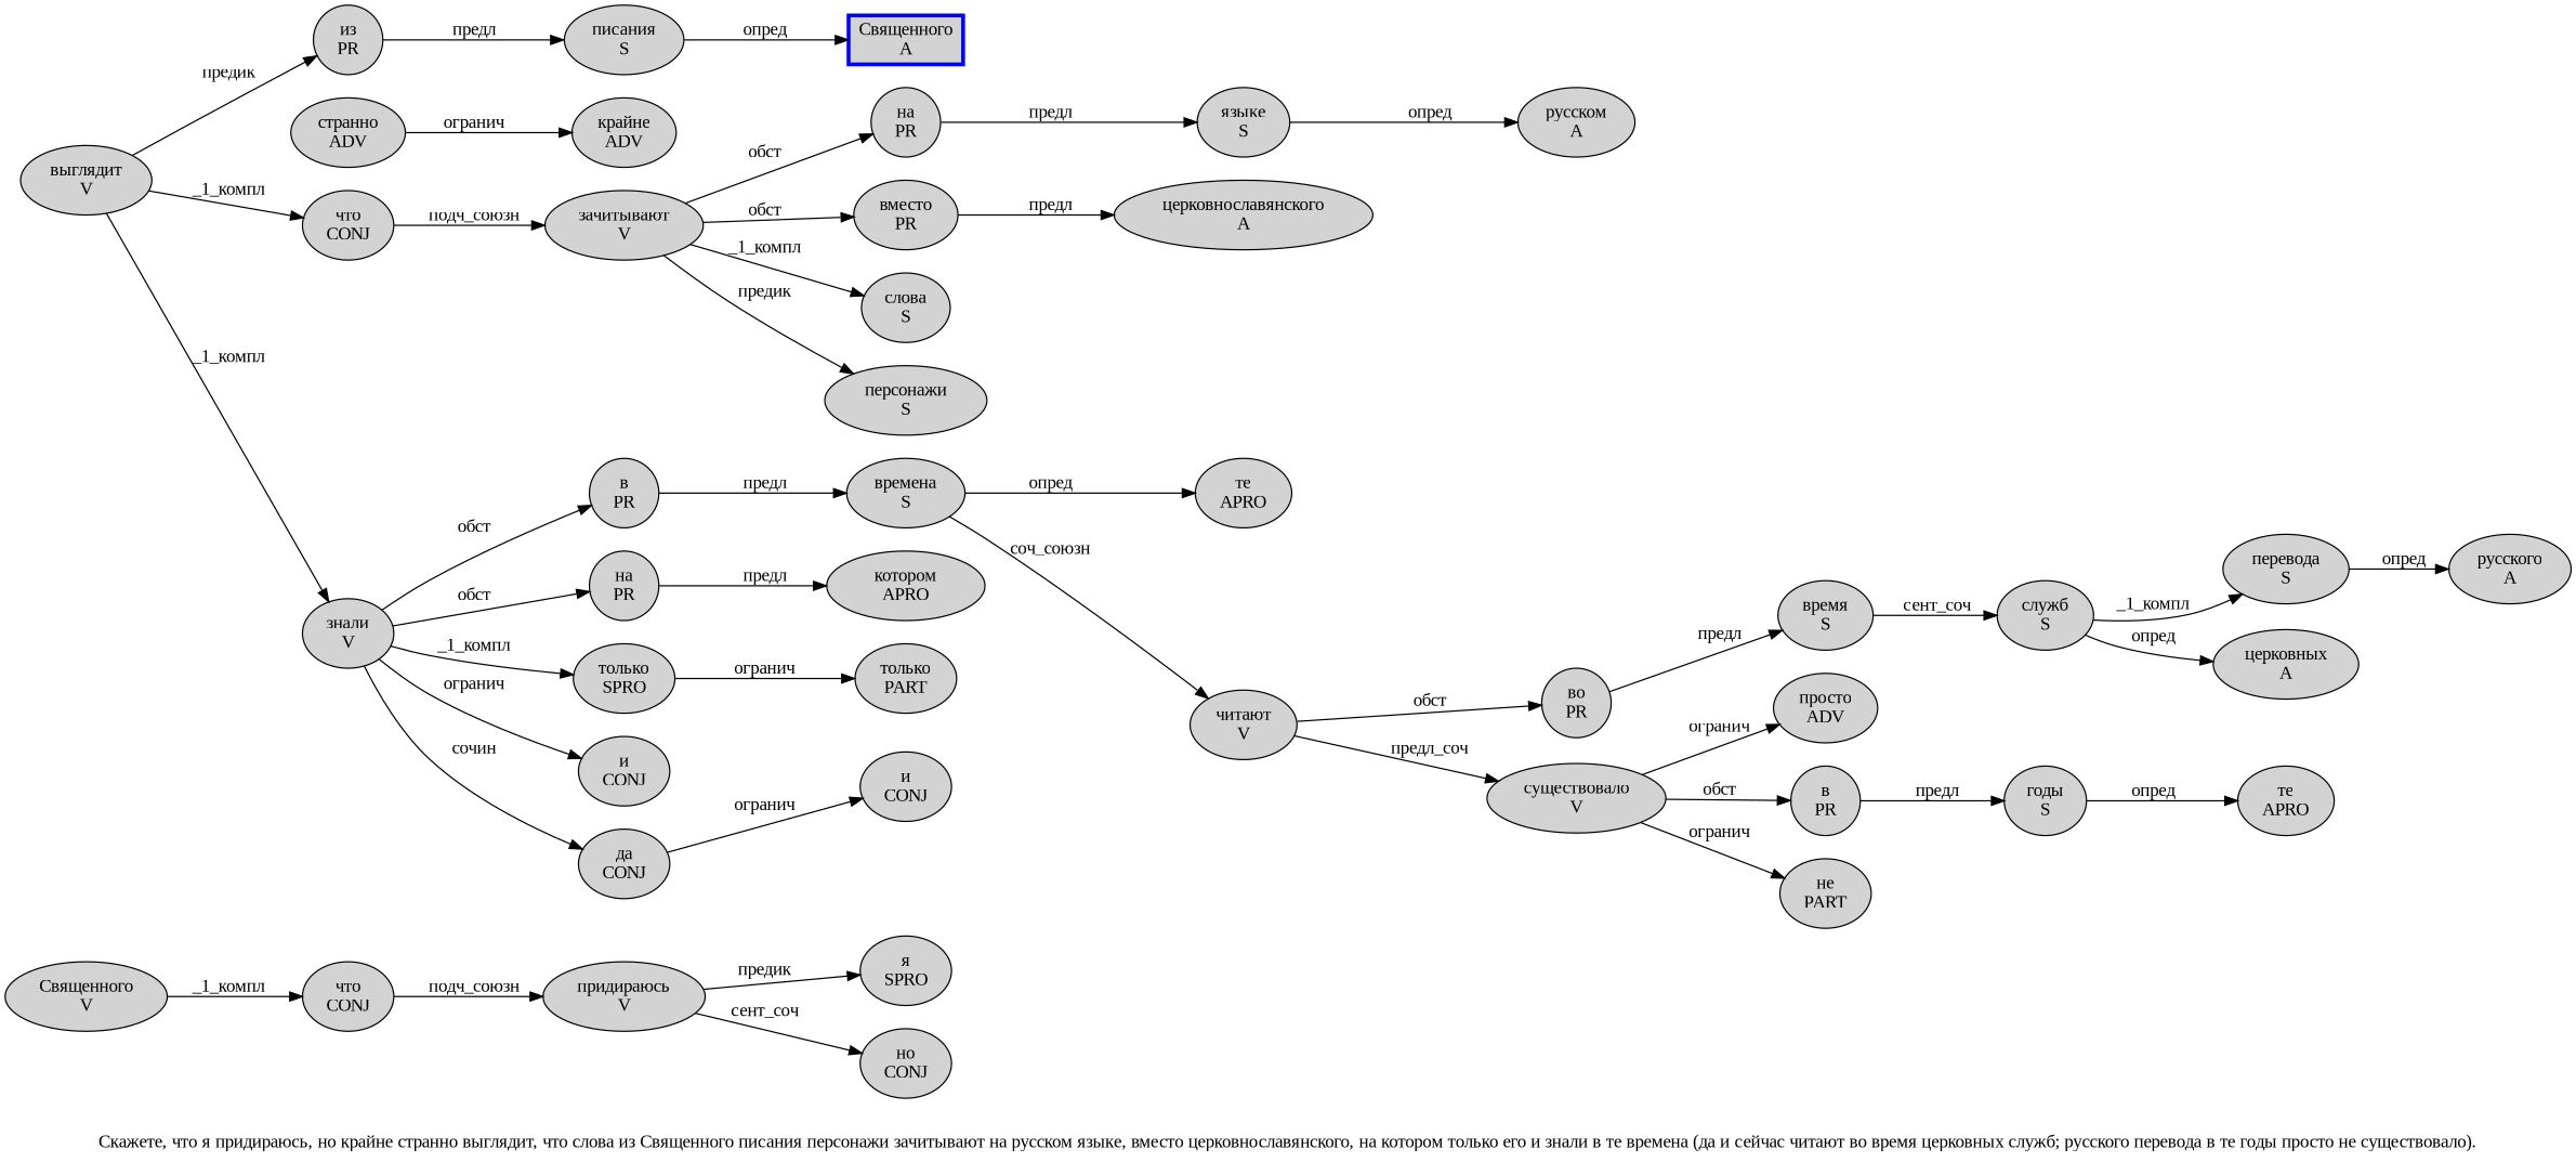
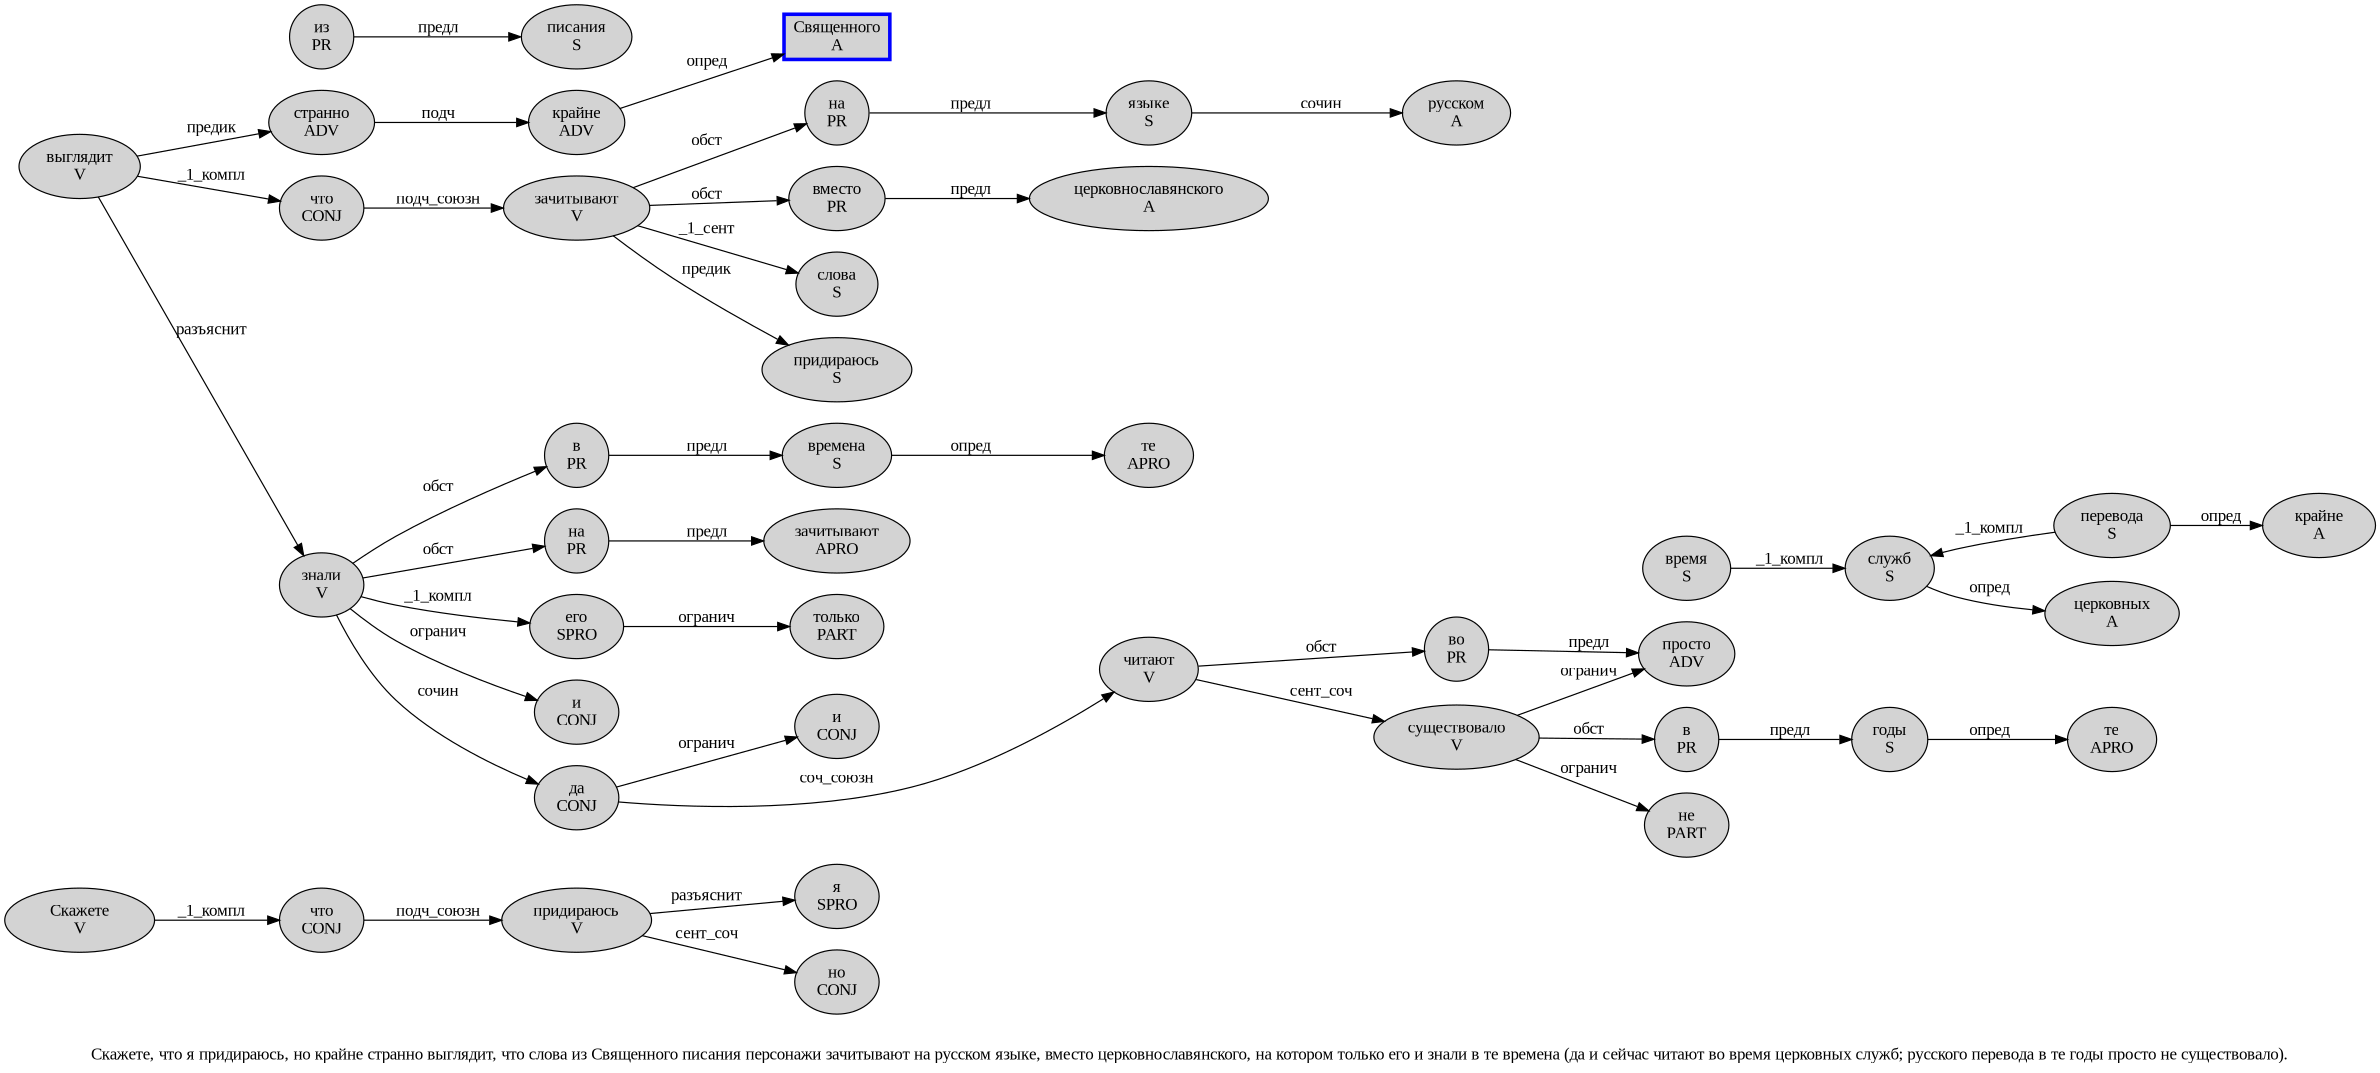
  digraph {
    fontname="Liberation Serif"
    label="Скажете, что я придираюсь, но крайне странно выглядит, что слова из Священного писания персонажи зачитывают на русском языке, вместо церковнославянского, на котором только его и знали в те времена (да и сейчас читают во время церковных служб; русского перевода в те годы просто не существовало)."
    rankdir=LR
    node [fillcolor=lightgray fontname="Liberation Serif" penwidth=1 shape=ellipse style=filled]
    edge [fontname="Liberation Serif"]
-   n1 [label="Священного\nV"]
+   n1 [label="Скажете\nV"]
    n2 [label="что\nCONJ"]
    n3 [label="придираюсь\nV"]
    n4 [label="я\nSPRO"]
    n5 [label="но\nCONJ"]
    n6 [label="выглядит\nV"]
    n7 [label="странно\nADV"]
    n8 [label="что\nCONJ"]
    n9 [label="знали\nV"]
    n10 [label="крайне\nADV"]
    n11 [label="зачитывают\nV"]
    n12 [label="на\nPR"]
-   n13 [label="только\nSPRO"]
+   n13 [label="его\nSPRO"]
    n14 [label="и\nCONJ"]
    n15 [label="в\nPR"]
    n16 [label="да\nCONJ"]
    n17 [label="слова\nS"]
-   n18 [label="персонажи\nS"]
+   n18 [label="придираюсь\nS"]
    n19 [label="на\nPR"]
    n20 [label="вместо\nPR"]
    n21 [label="из\nPR"]
    n22 [label="писания\nS"]
    n23 [color=blue label="Священного\nA" penwidth=3 shape=box]
    n24 [label="языке\nS"]
    n25 [label="церковнославянского\nA"]
    n26 [label="русском\nA"]
-   n27 [label="котором\nAPRO"]
+   n27 [label="зачитывают\nAPRO"]
    n28 [label="только\nPART"]
    n29 [label="времена\nS"]
    n30 [label="и\nCONJ"]
    n31 [label="читают\nV"]
    n32 [label="те\nAPRO"]
    n33 [label="во\nPR"]
    n34 [label="существовало\nV"]
    n35 [label="время\nS"]
    n36 [label="в\nPR"]
    n37 [label="просто\nADV"]
    n38 [label="не\nPART"]
    n39 [label="служб\nS"]
    n40 [label="церковных\nA"]
    n41 [label="перевода\nS"]
-   n42 [label="русского\nA"]
+   n42 [label="крайне\nA"]
    n43 [label="годы\nS"]
    n44 [label="те\nAPRO"]
    n1 -> n2 [label="_1_компл"]
    n2 -> n3 [label="подч_союзн"]
-   n3 -> n4 [label="предик"]
+   n3 -> n4 [label="разъяснит"]
    n3 -> n5 [label="сент_соч"]
-   n6 -> n21 [label="предик"]
+   n6 -> n7 [label="предик"]
    n6 -> n8 [label="_1_компл"]
-   n6 -> n9 [label="_1_компл"]
-   n7 -> n10 [label="огранич"]
+   n6 -> n9 [label="разъяснит"]
+   n7 -> n10 [label="подч"]
    n8 -> n11 [label="подч_союзн"]
    n9 -> n12 [label="обст"]
    n9 -> n13 [label="_1_компл"]
    n9 -> n14 [label="огранич"]
    n9 -> n15 [label="обст"]
    n9 -> n16 [label="сочин"]
-   n11 -> n17 [label="_1_компл"]
+   n11 -> n17 [label="_1_сент"]
    n11 -> n18 [label="предик"]
    n11 -> n19 [label="обст"]
    n11 -> n20 [label="обст"]
    n12 -> n27 [label="предл"]
    n13 -> n28 [label="огранич"]
    n15 -> n29 [label="предл"]
    n16 -> n30 [label="огранич"]
-   n29 -> n31 [label="соч_союзн"]
+   n16 -> n31 [label="соч_союзн"]
    n19 -> n24 [label="предл"]
    n20 -> n25 [label="предл"]
    n21 -> n22 [label="предл"]
-   n22 -> n23 [label="опред"]
-   n24 -> n26 [label="опред"]
+   n10 -> n23 [label="опред"]
+   n24 -> n26 [label="сочин"]
    n29 -> n32 [label="опред"]
    n31 -> n33 [label="обст"]
-   n31 -> n34 [label="предл_соч"]
-   n33 -> n35 [label="предл"]
+   n31 -> n34 [label="сент_соч"]
+   n33 -> n37 [label="предл"]
    n34 -> n36 [label="обст"]
    n34 -> n37 [label="огранич"]
    n34 -> n38 [label="огранич"]
-   n35 -> n39 [label="сент_соч"]
+   n35 -> n39 [label="_1_компл"]
    n36 -> n43 [label="предл"]
    n39 -> n40 [label="опред"]
-   n39 -> n41 [label="_1_компл"]
+   n41 -> n39 [label="_1_компл"]
    n41 -> n42 [label="опред"]
    n43 -> n44 [label="опред"]
  }
